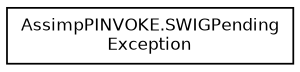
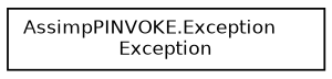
  digraph {
    rankdir=LR
-   n1 [color=black fillcolor=white fontname=Helvetica fontsize=10 height=0.2 label="AssimpPINVOKE.SWIGPending\lException" shape=record style=filled width=0.4]
+   n1 [color=black fillcolor=white fontname=Helvetica fontsize=10 height=0.2 label="AssimpPINVOKE.Exception\lException" shape=record style=filled width=0.4]
  }
